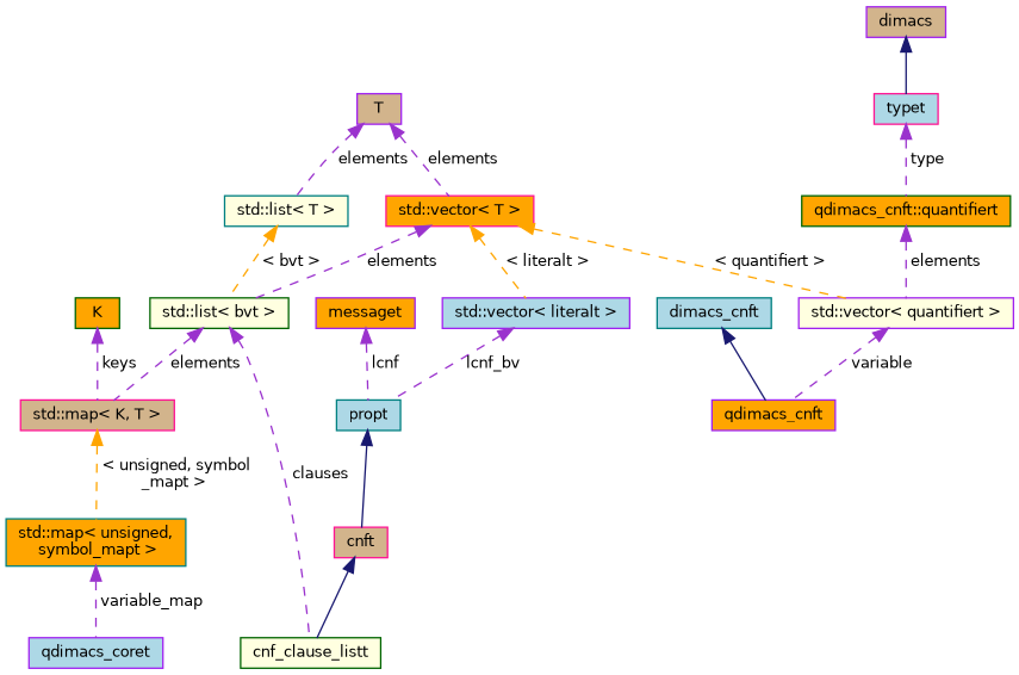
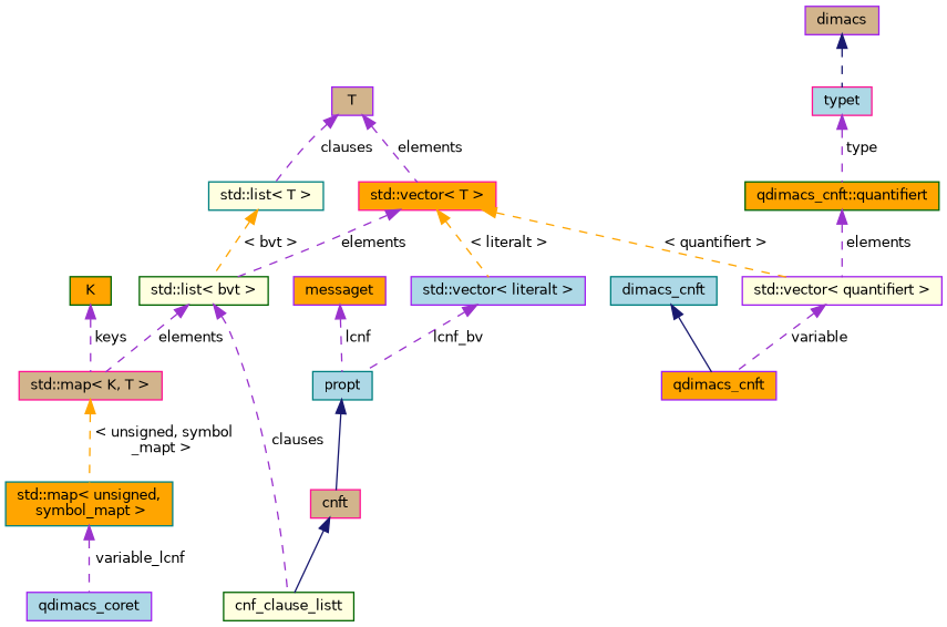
  digraph {
    node [color=purple fillcolor=orange fontname=Helvetica fontsize=10 shape=record style=filled]
    edge [color=darkorchid3 dir=back fontname=Helvetica fontsize=10 labelfontname=Helvetica labelfontsize=10 style=dashed]
    n1 [fillcolor=lightblue fontcolor=black height=0.2 label=qdimacs_coret width=0.4]
    n2 [height=0.2 label=qdimacs_cnft width=0.4]
    n3 [color=teal fillcolor=lightblue height=0.2 label=dimacs_cnft width=0.4]
    n4 [color=darkgreen fillcolor=lightyellow height=0.2 label=cnf_clause_listt width=0.4]
    n5 [color=deeppink fillcolor=tan height=0.2 label=cnft width=0.4]
    n6 [color=teal fillcolor=lightblue height=0.2 label=propt width=0.4]
    n7 [height=0.2 label=messaget width=0.4]
    n8 [fillcolor=lightblue height=0.2 label="std::vector\< literalt \>" width=0.4]
    n9 [color=deeppink height=0.2 label="std::vector\< T \>" width=0.4]
    n10 [color=darkgreen fillcolor=lightyellow height=0.2 label="std::list\< bvt \>" width=0.4]
    n11 [fillcolor=lightyellow height=0.2 label="std::vector\< quantifiert \>" width=0.4]
    n12 [color=deeppink fillcolor=tan height=0.2 label="std::map\< K, T \>" width=0.4]
    n13 [fillcolor=tan height=0.2 label=T width=0.4]
    n14 [color=teal fillcolor=lightyellow height=0.2 label="std::list\< T \>" width=0.4]
    n15 [color=teal height=0.2 label="std::map\< unsigned,\l symbol_mapt \>" width=0.4]
    n16 [color=darkgreen height=0.2 label="qdimacs_cnft::quantifiert" width=0.4]
    n17 [color=deeppink fillcolor=lightblue height=0.2 label=typet width=0.4]
    n18 [fillcolor=tan height=0.2 label=dimacs width=0.4]
    n19 [color=darkgreen height=0.2 label=K width=0.4]
    n3 -> n2 [color=midnightblue style=solid]
    n5 -> n4 [color=midnightblue style=solid]
    n6 -> n5 [color=midnightblue style=solid]
    n7 -> n6 [label=" lcnf"]
    n8 -> n6 [label=" lcnf_bv"]
    n9 -> n8 [color=orange label=" \< literalt \>"]
    n9 -> n10 [label=" elements"]
    n9 -> n11 [color=orange label=" \< quantifiert \>"]
    n10 -> n4 [label=" clauses"]
    n10 -> n12 [label=" elements"]
    n11 -> n2 [label=" variable"]
    n12 -> n15 [color=orange label=" \< unsigned, symbol\l_mapt \>"]
    n13 -> n9 [label=" elements"]
-   n13 -> n14 [label=" elements"]
+   n13 -> n14 [label=" clauses"]
    n14 -> n10 [color=orange label=" \< bvt \>"]
-   n15 -> n1 [label=" variable_map"]
+   n15 -> n1 [label=" variable_lcnf"]
    n16 -> n11 [label=" elements"]
    n17 -> n16 [label=" type"]
-   n18 -> n17 [color=midnightblue style=solid]
+   n18 -> n17 [color=midnightblue]
    n19 -> n12 [label=" keys"]
  }
